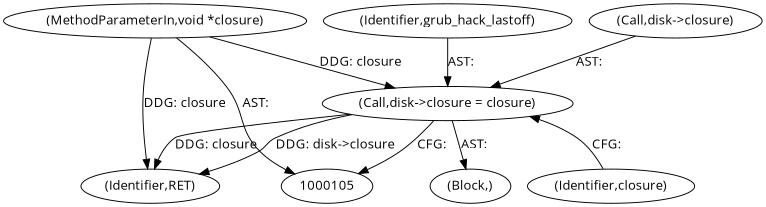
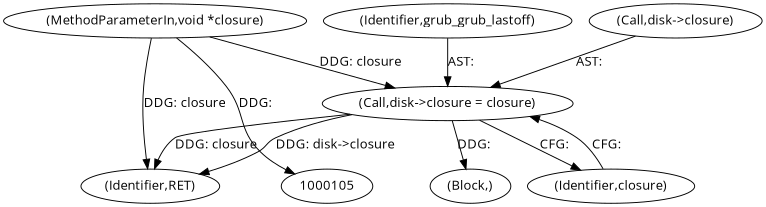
  digraph {
    fontname="Open Sans"
    node [fontname="Open Sans"]
    edge [fontname="Open Sans"]
    n1 [label="(MethodParameterIn,void *closure)"]
    n2 [label="(Call,disk->closure = closure)"]
    n3 [label="(Identifier,RET)"]
    1000105
    n5 [label="(Block,)"]
    n6 [label="(Identifier,closure)"]
-   n7 [label="(Identifier,grub_hack_lastoff)"]
+   n7 [label="(Identifier,grub_grub_lastoff)"]
    n8 [label="(Call,disk->closure)"]
    n1 -> n2 [label="DDG: closure"]
    n1 -> n3 [label="DDG: closure"]
-   n1 -> 1000105 [label="AST: "]
+   n1 -> 1000105 [label="DDG: "]
    n2 -> n3 [label="DDG: closure"]
    n2 -> n3 [label="DDG: disk->closure"]
-   n2 -> n5 [label="AST: "]
-   n2 -> 1000105 [label="CFG: "]
+   n2 -> n5 [label="DDG: "]
+   n2 -> n6 [label="CFG: "]
    n6 -> n2 [label="CFG: "]
    n7 -> n2 [label="AST: "]
    n8 -> n2 [label="AST: "]
  }
